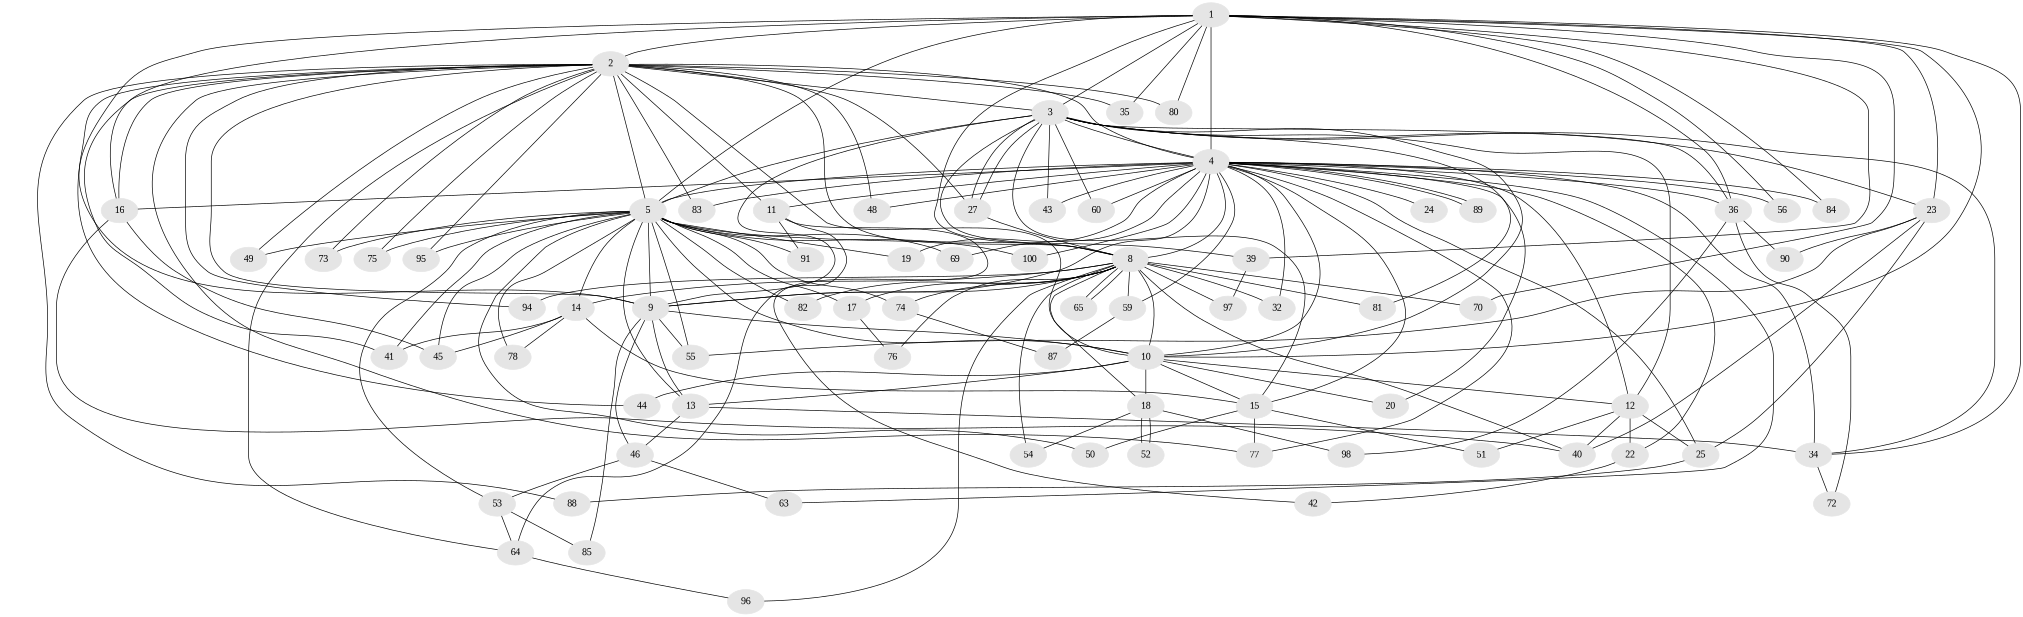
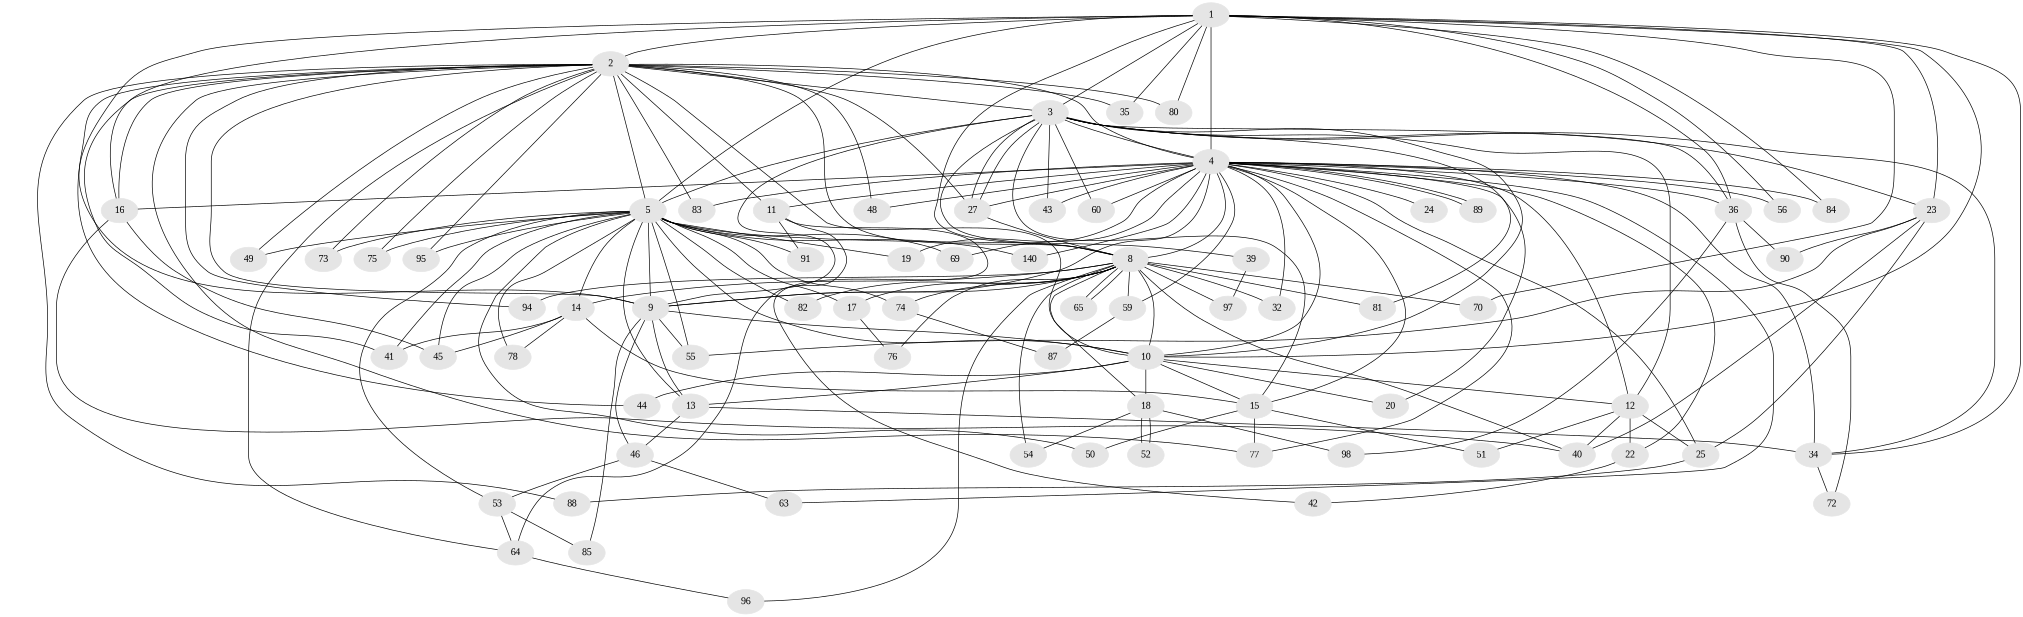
  graph {
    fontname="Liberation Serif"
    node [color=gray90 fontname="Liberation Serif" style=filled]
    edge [fontname="Liberation Serif"]
    1 [super="+61"]
    2 [super="+33"]
    3 [super="+37"]
    4 [super="+6"]
    5 [super="+7"]
    8 [super="+93"]
    9 [super="+102"]
    10 [super="+30"]
    16 [super="+28"]
    23 [super="+81"]
    34 [super="+99"]
    35
    36 [super="+79"]
    39 [super="+68"]
    56 [super="+57"]
    70
    80
    84
    11 [super="+66"]
    27 [super="+92"]
    41 [super="+67"]
    44
    48
    49
    64
    73
    75
    77 [super="+86"]
    83
    88
    94
    95
    12 [super="+62"]
    15 [super="+29"]
    n35 [label=81]
    43
    60
    19
    20
    22
    24
    25 [super="+38"]
    32
    59
    63
    69
    89
-   100
+   100 [label=140]
    13 [super="+21"]
    14 [super="+26"]
    17
    45 [super="+58"]
    50
    53
    55 [super="+71"]
    74
    78
    82
    91
    18 [super="+101"]
    40 [super="+47"]
    54
    65
    76
    96
    97
    46
    85
    90
    72
    98
    42
    51
    87
    52
    1 -- 2
    1 -- 3
    1 -- 4 [weight=2]
    1 -- 5 [weight=3]
    1 -- 8
    1 -- 9
    1 -- 10
    1 -- 16
    1 -- 23
    1 -- 34
    1 -- 35
    1 -- 36
-   1 -- 39 [weight=2]
    1 -- 56
    1 -- 70
    1 -- 80
    1 -- 84
    2 -- 3
    2 -- 4 [weight=2]
    2 -- 5 [weight=2]
    2 -- 8 [weight=2]
    2 -- 9 [weight=2]
    2 -- 10 [weight=2]
    2 -- 16
    2 -- 35
    2 -- 80
    2 -- 11
    2 -- 27
    2 -- 41
    2 -- 44
    2 -- 48
    2 -- 49
    2 -- 64
    2 -- 73
    2 -- 75
    2 -- 77
    2 -- 83
    2 -- 88
    2 -- 94
    2 -- 95
    3 -- 4 [weight=2]
    3 -- 5 [weight=2]
    3 -- 8
    3 -- 9
    3 -- 10
    3 -- 23
    3 -- 34
    3 -- 36
    3 -- 27
    3 -- 27
    3 -- 12
    3 -- 15
    3 -- n35
    3 -- 43
    3 -- 60
-   4 -- 5 [weight=4]
+   4 -- 27 [weight=4]
    4 -- 8 [weight=2]
    4 -- 9 [weight=2]
    4 -- 10 [weight=2]
    4 -- 16
    4 -- 34
    4 -- 36
    4 -- 56
    4 -- 84
    4 -- 11
    4 -- 48
    4 -- 77
    4 -- 83
    4 -- 12
    4 -- 15
    4 -- 43
    4 -- 60
    4 -- 19
    4 -- 20
    4 -- 22
    4 -- 24 [weight=2]
    4 -- 25
    4 -- 32
    4 -- 59
    4 -- 63
    4 -- 69
    4 -- 89
    4 -- 89
    4 -- 100
    5 -- 9 [weight=2]
    5 -- 10 [weight=2]
    5 -- 39
    5 -- 41
    5 -- 49
    5 -- 73
    5 -- 75
    5 -- 95
    5 -- 19
    5 -- 69
    5 -- 100
    5 -- 13
    5 -- 14
    5 -- 17
    5 -- 45
    5 -- 50
    5 -- 53
    5 -- 55
    5 -- 74
    5 -- 78
    5 -- 82
    5 -- 91
    8 -- 9
    8 -- 10
    8 -- 70
    8 -- 94
    8 -- n35
    8 -- 32
    8 -- 59
    8 -- 14 [weight=2]
    8 -- 17
    8 -- 74
    8 -- 82
    8 -- 18
    8 -- 40
    8 -- 54
    8 -- 65
    8 -- 65
    8 -- 76
    8 -- 96
    8 -- 97
    9 -- 10
    9 -- 13
    9 -- 55
    9 -- 46
    9 -- 85
    10 -- 44
    10 -- 12
    10 -- 15
    10 -- 20
    10 -- 13
    10 -- 18 [weight=2]
    16 -- 45
    16 -- 40
    23 -- 25
    23 -- 55
    23 -- 40
    23 -- 90
    34 -- 72
    36 -- 90
    36 -- 72
    36 -- 98
    39 -- 97
    11 -- 64
    11 -- 91
    11 -- 42
    27 -- 8 [weight=2]
    64 -- 96
    12 -- 22
    12 -- 25
    12 -- 40
    12 -- 51
    15 -- 77
    15 -- 50
    15 -- 51
    22 -- 42
    25 -- 88
    59 -- 87
    13 -- 34
    13 -- 46
    14 -- 41
    14 -- 15
    14 -- 45
    14 -- 78
    17 -- 76
    53 -- 64
    53 -- 85
    74 -- 87
    18 -- 54
    18 -- 98
    18 -- 52
    18 -- 52
    46 -- 63
    46 -- 53
  }
